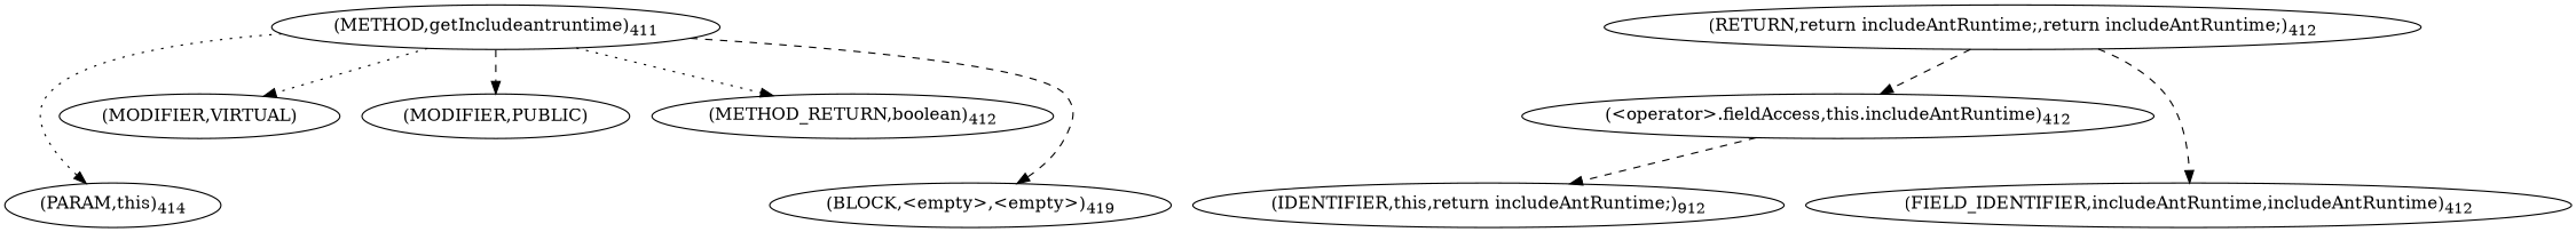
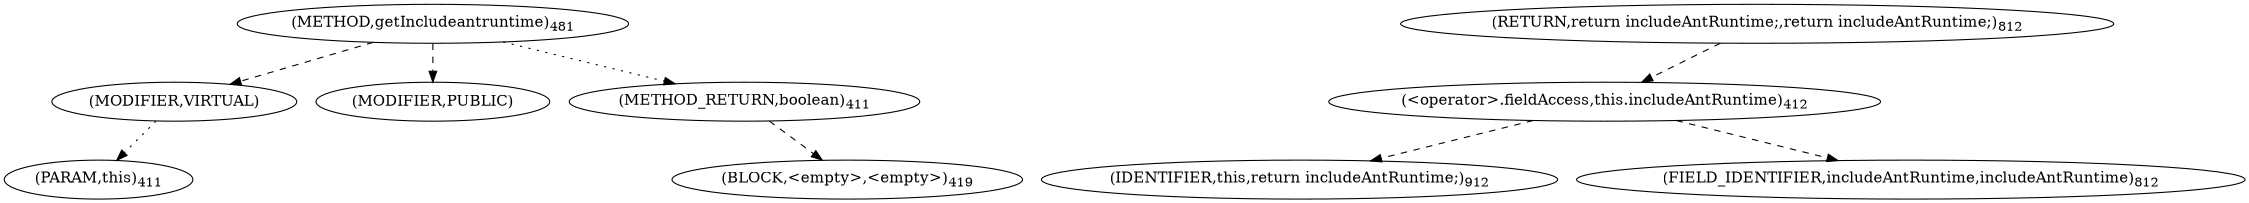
  digraph {
    edge [style=dashed]
-   n1 [label=<(METHOD,getIncludeantruntime)<SUB>411</SUB>>]
-   n2 [label=<(PARAM,this)<SUB>414</SUB>>]
+   n1 [label=<(METHOD,getIncludeantruntime)<SUB>481</SUB>>]
+   n2 [label=<(PARAM,this)<SUB>411</SUB>>]
    n3 [label=<(BLOCK,&lt;empty&gt;,&lt;empty&gt;)<SUB>419</SUB>>]
    n4 [label=<(MODIFIER,PUBLIC)>]
    n5 [label=<(MODIFIER,VIRTUAL)>]
-   n6 [label=<(METHOD_RETURN,boolean)<SUB>412</SUB>>]
-   n7 [label=<(RETURN,return includeAntRuntime;,return includeAntRuntime;)<SUB>412</SUB>>]
+   n6 [label=<(METHOD_RETURN,boolean)<SUB>411</SUB>>]
+   n7 [label=<(RETURN,return includeAntRuntime;,return includeAntRuntime;)<SUB>812</SUB>>]
    n8 [label=<(&lt;operator&gt;.fieldAccess,this.includeAntRuntime)<SUB>412</SUB>>]
    n9 [label=<(IDENTIFIER,this,return includeAntRuntime;)<SUB>912</SUB>>]
-   n10 [label=<(FIELD_IDENTIFIER,includeAntRuntime,includeAntRuntime)<SUB>412</SUB>>]
-   n1 -> n2 [style=dotted]
-   n1 -> n3
+   n10 [label=<(FIELD_IDENTIFIER,includeAntRuntime,includeAntRuntime)<SUB>812</SUB>>]
+   n5 -> n2 [style=dotted]
+   n6 -> n3
    n1 -> n4
-   n1 -> n5 [style=dotted]
+   n1 -> n5
    n1 -> n6 [style=dotted]
    n7 -> n8
    n8 -> n9
-   n7 -> n10
+   n8 -> n10
  }
